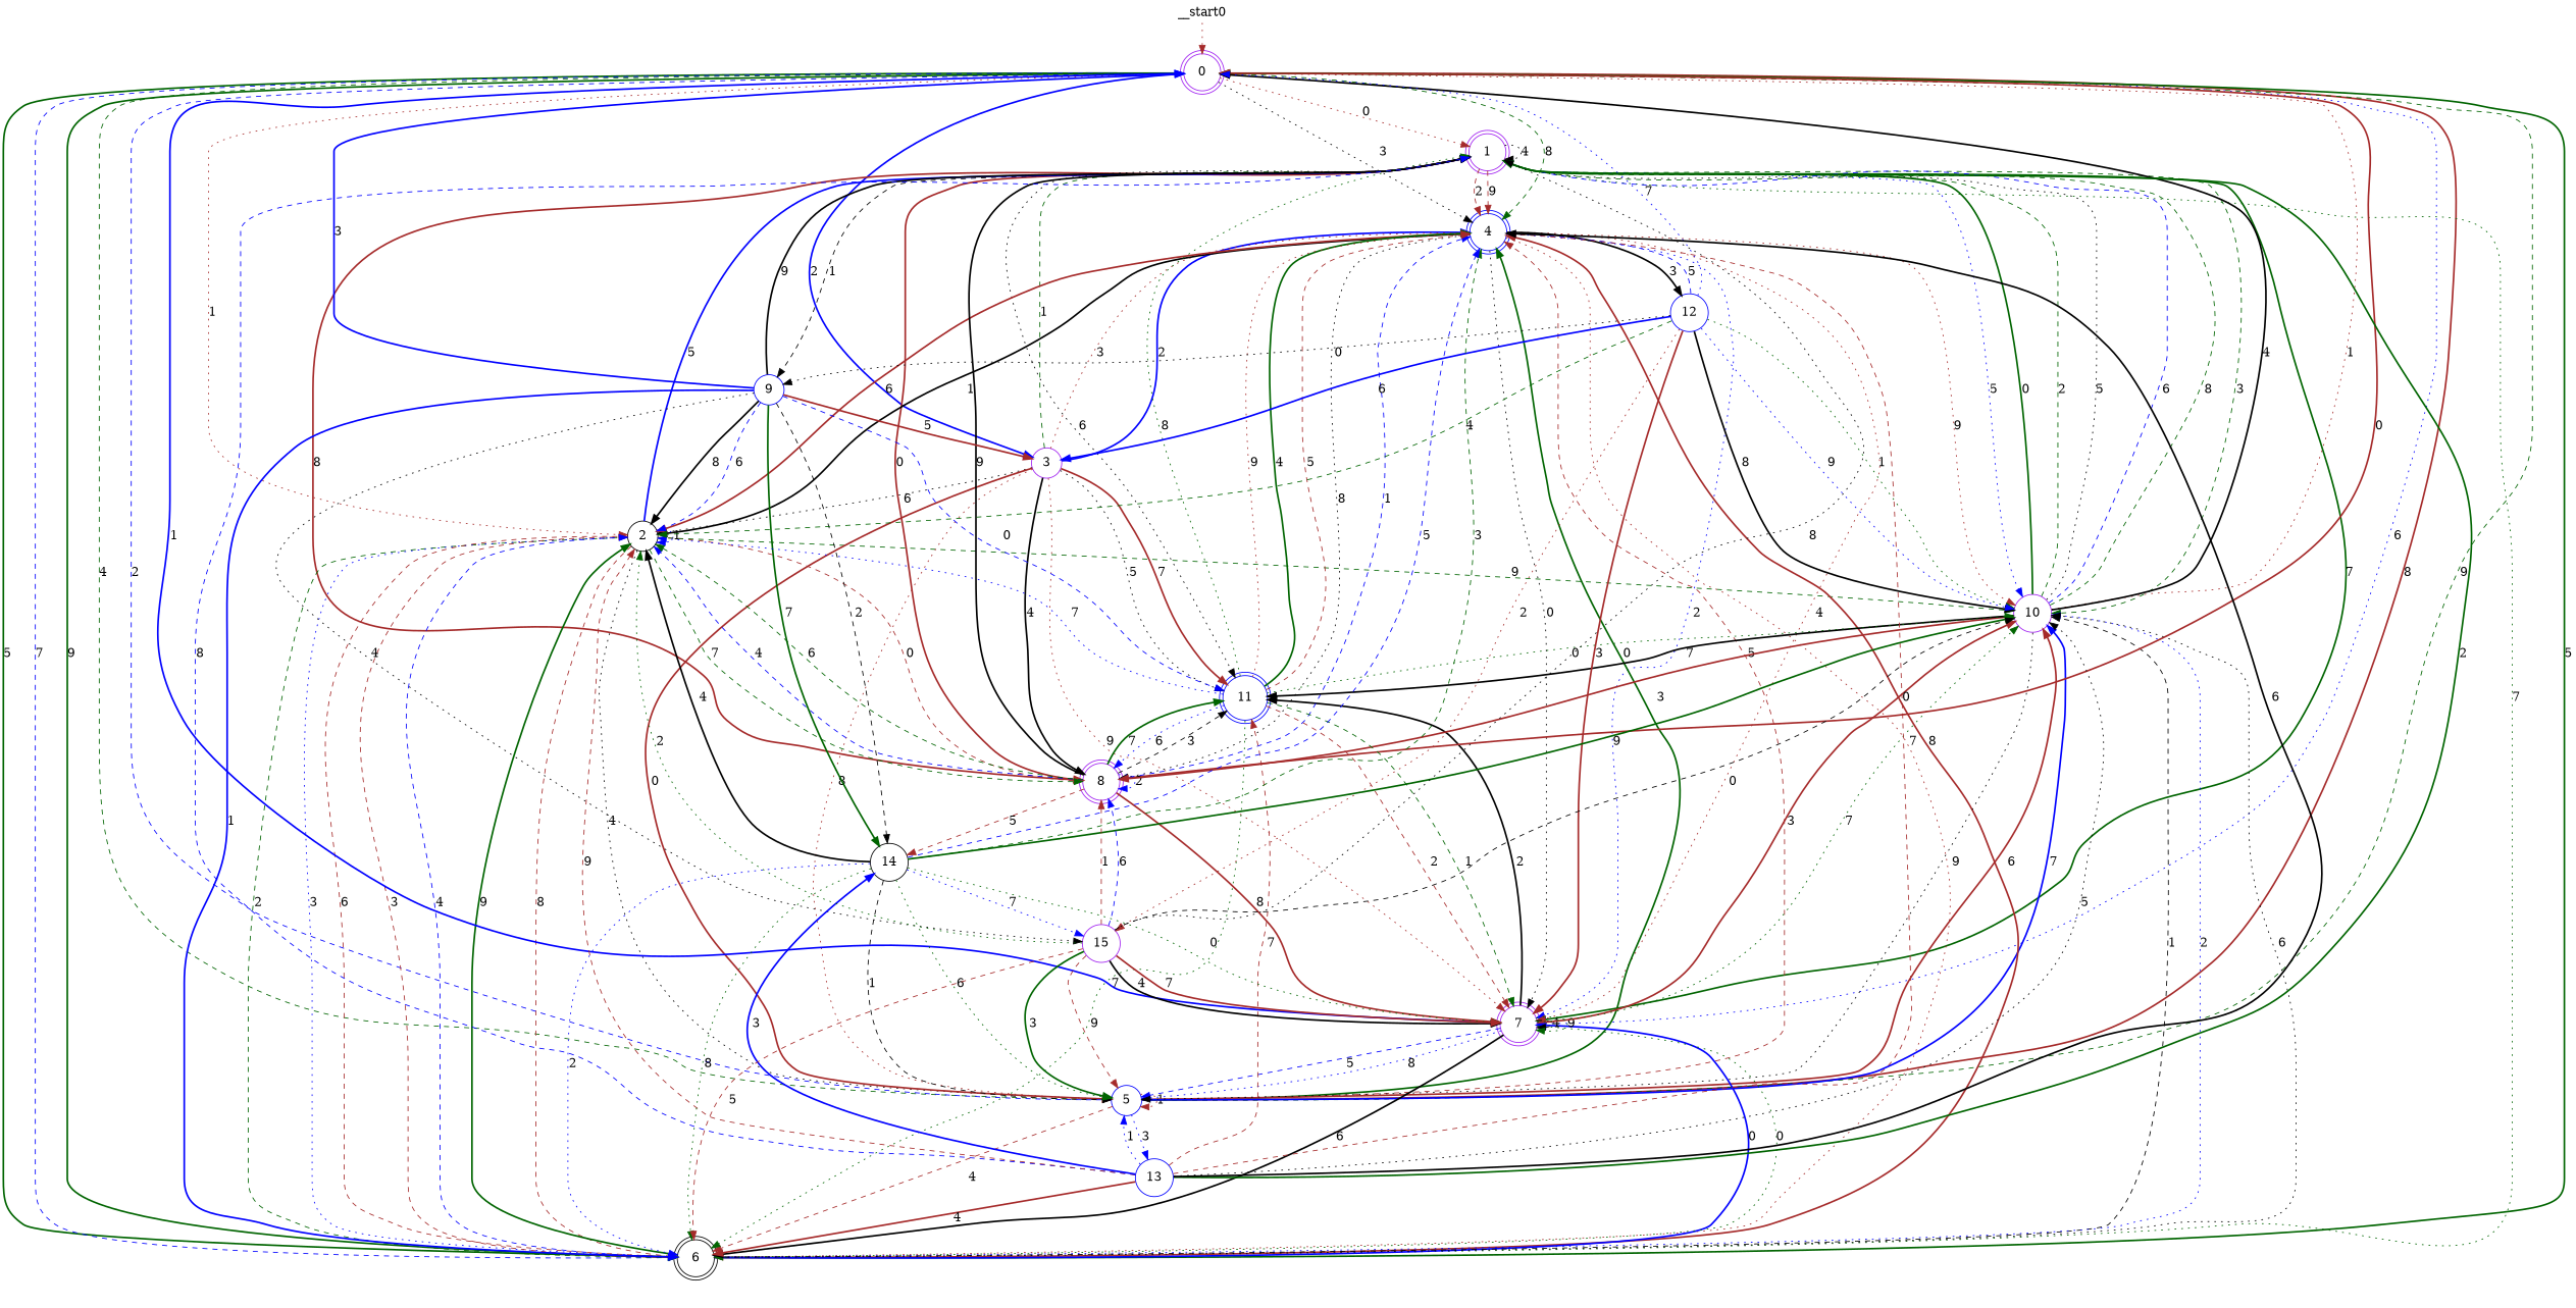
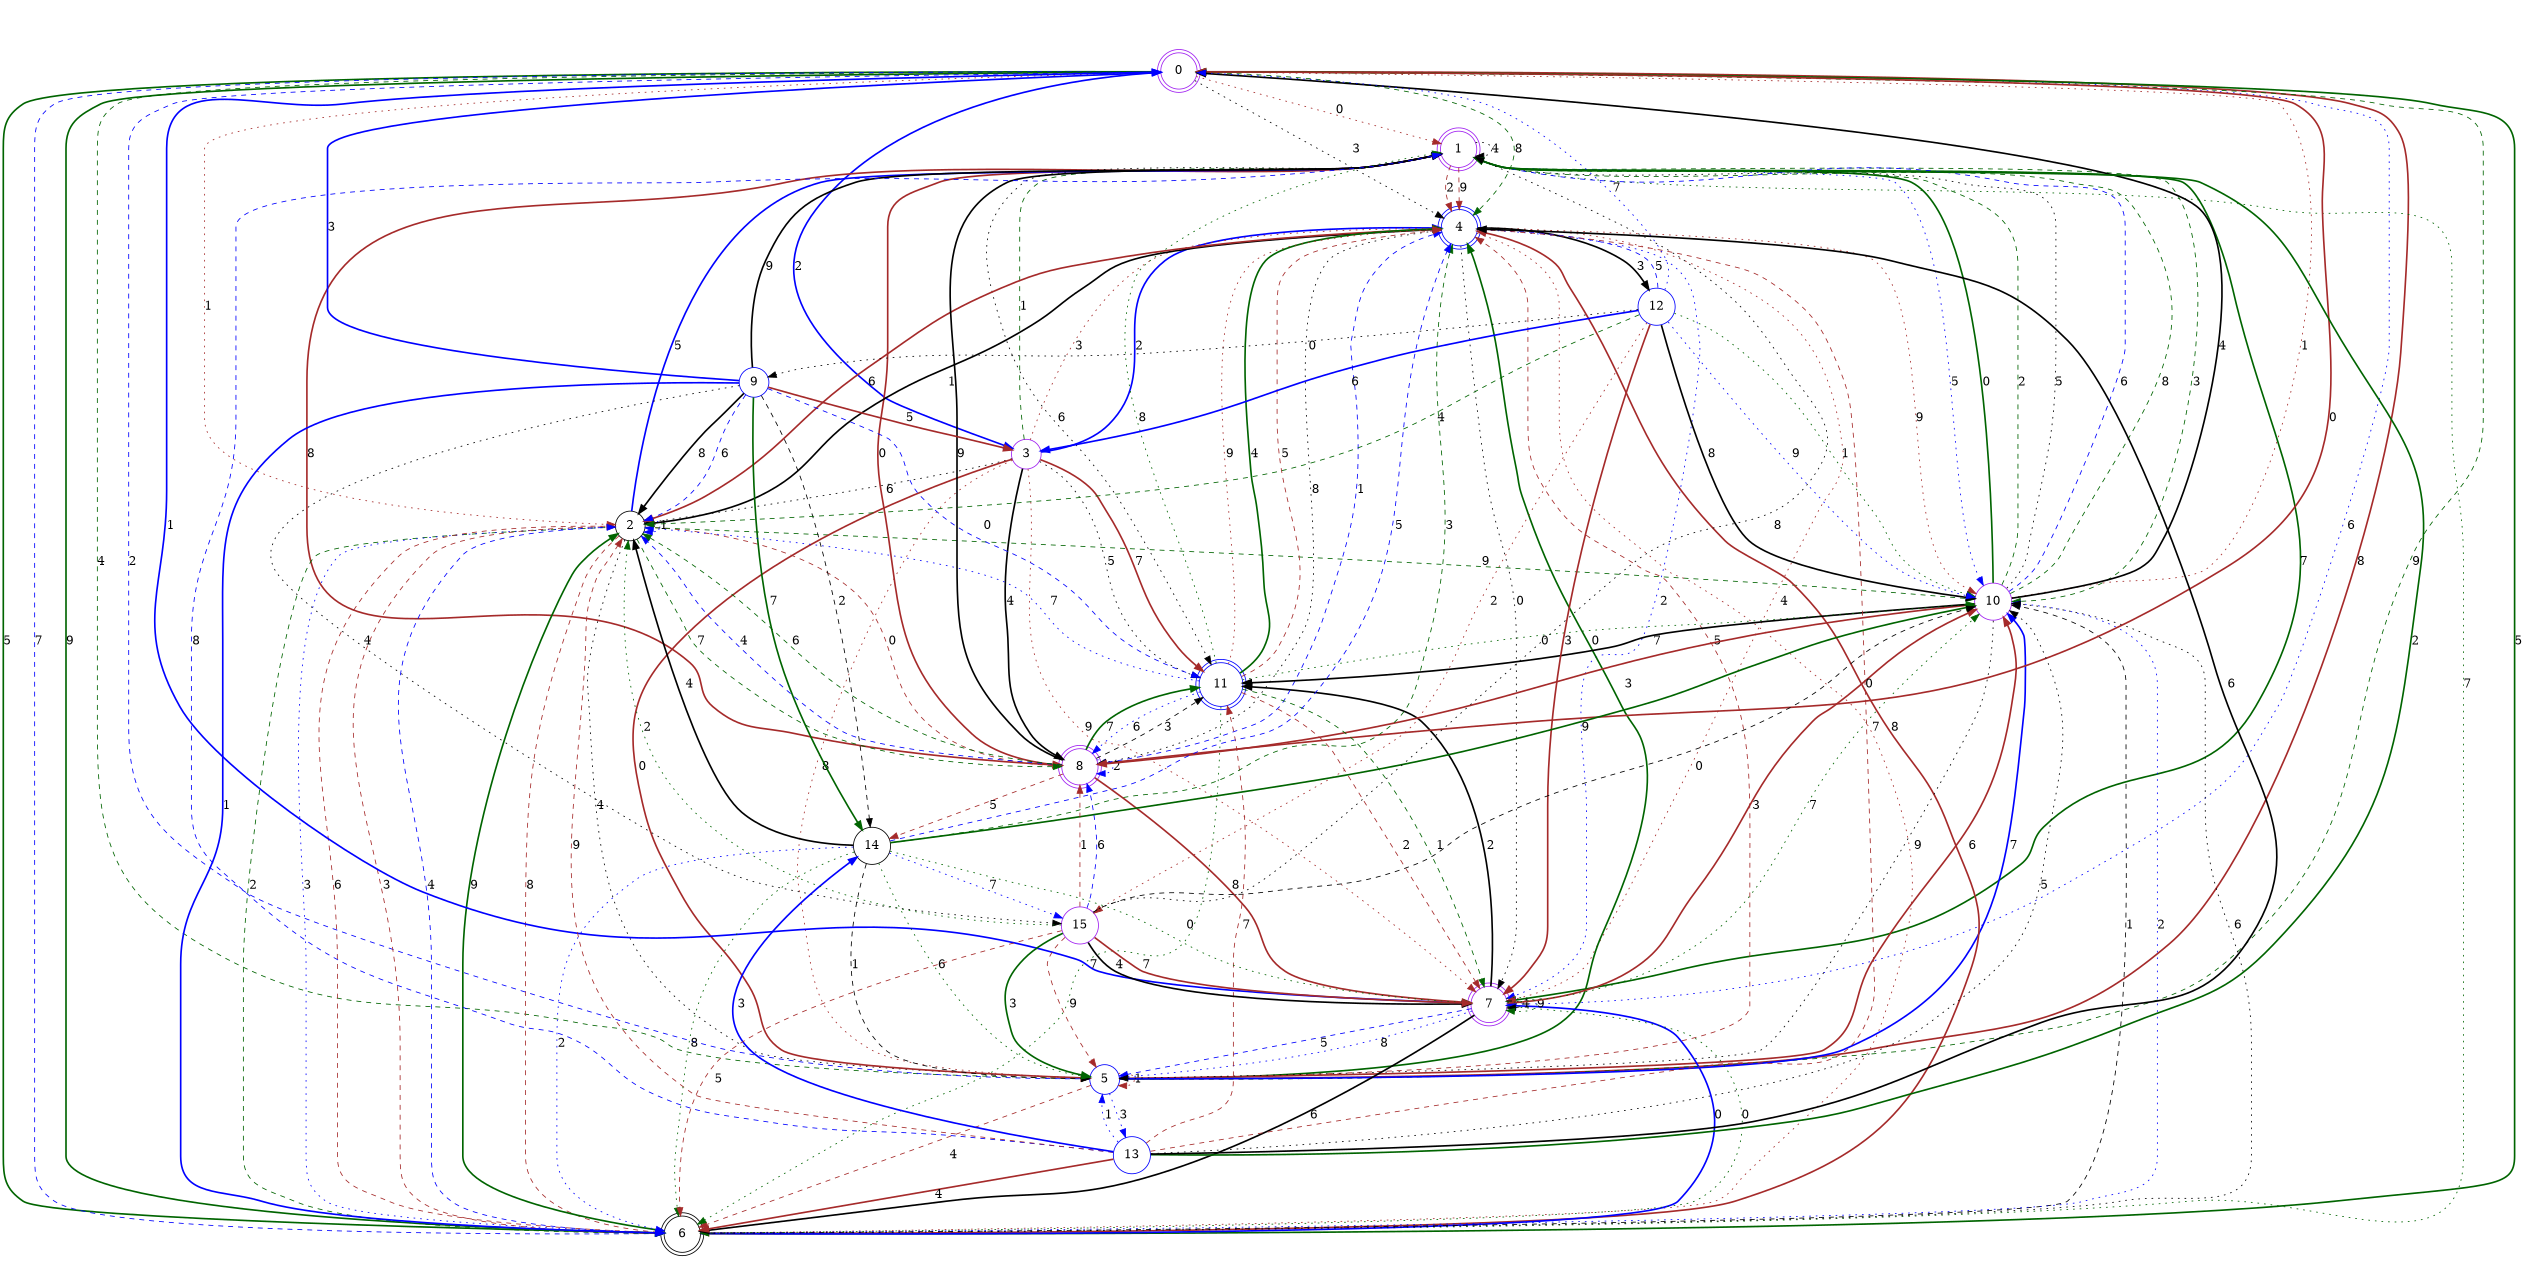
  digraph {
    node [color=purple shape=circle]
    edge [color=brown style=dotted]
    n1 [label=0 shape=doublecircle]
    n2 [label=1 shape=doublecircle]
    n3 [color=black label=2]
    n4 [label=3]
    n5 [color=blue label=4 shape=doublecircle]
    n6 [color=blue label=5]
    n7 [color=black label=6 shape=doublecircle]
    n8 [label=7 shape=doublecircle]
    n9 [label=8 shape=doublecircle]
    n10 [color=blue label=9]
    n11 [label=10]
    n12 [color=blue label=11 shape=doublecircle]
    n13 [color=blue label=12]
    n14 [color=blue label=13]
    n15 [color=black label=14]
    n16 [label=15]
-   __start0 [height=0 shape=none width=0]
    n1 -> n2 [label=0]
    n1 -> n3 [label=1]
    n1 -> n4 [color=blue label=2 style=bold]
    n1 -> n5 [color=black label=3]
    n1 -> n5 [color=darkgreen label=8 style=dashed]
    n1 -> n6 [color=darkgreen label=4 style=dashed]
    n1 -> n7 [color=darkgreen label=5 style=bold]
    n1 -> n7 [color=blue label=7 style=dashed]
    n1 -> n7 [color=darkgreen label=9 style=bold]
    n1 -> n8 [color=blue label=6]
    n2 -> n2 [color=black label=4]
    n2 -> n5 [label=2 style=dashed]
    n2 -> n5 [label=9 style=dashed]
    n2 -> n8 [color=darkgreen label=7 style=bold]
    n2 -> n9 [label=0 style=bold]
    n2 -> n9 [label=8 style=bold]
-   n2 -> n10 [color=black label=1 style=dashed]
    n2 -> n11 [color=darkgreen label=3 style=dashed]
    n2 -> n11 [color=blue label=5]
    n2 -> n12 [color=black label=6]
    n3 -> n2 [color=blue label=5 style=bold]
    n3 -> n3 [color=blue label=1]
    n3 -> n6 [color=black label=4]
    n3 -> n7 [color=darkgreen label=2 style=dashed]
    n3 -> n7 [color=blue label=3]
    n3 -> n7 [label=6 style=dashed]
    n3 -> n7 [label=8 style=dashed]
    n3 -> n9 [label=0 style=dashed]
    n3 -> n9 [color=darkgreen label=7 style=dashed]
    n3 -> n11 [color=darkgreen label=9 style=dashed]
    n4 -> n2 [color=darkgreen label=1 style=dashed]
    n4 -> n3 [color=black label=6]
    n4 -> n5 [color=blue label=2 style=bold]
    n4 -> n5 [label=3]
    n4 -> n6 [label=0 style=bold]
    n4 -> n6 [label=8]
    n4 -> n8 [label=9]
    n4 -> n9 [color=black label=4 style=bold]
    n4 -> n12 [color=black label=5]
    n4 -> n12 [label=7 style=bold]
    n5 -> n3 [color=black label=1 style=bold]
    n5 -> n3 [label=6 style=bold]
    n5 -> n7 [label=7]
    n5 -> n8 [color=black label=0]
    n5 -> n8 [color=blue label=2]
    n5 -> n8 [label=4]
    n5 -> n9 [color=black label=8]
    n5 -> n11 [label=9]
    n5 -> n13 [color=black label=3 style=bold]
    n6 -> n1 [color=blue label=2 style=dashed]
    n6 -> n1 [label=8 style=bold]
    n6 -> n1 [color=darkgreen label=9 style=dashed]
    n6 -> n5 [color=darkgreen label=0 style=bold]
    n6 -> n5 [label=5 style=dashed]
    n6 -> n6 [label=1]
    n6 -> n7 [label=4 style=dashed]
    n6 -> n11 [label=6 style=bold]
    n6 -> n11 [color=blue label=7 style=bold]
    n6 -> n14 [color=blue label=3]
    n7 -> n1 [color=darkgreen label=5 style=bold]
    n7 -> n2 [color=darkgreen label=7]
    n7 -> n3 [label=3 style=dashed]
    n7 -> n3 [color=blue label=4 style=dashed]
    n7 -> n3 [color=darkgreen label=9 style=bold]
    n7 -> n5 [label=8 style=bold]
    n7 -> n8 [color=blue label=0 style=bold]
    n7 -> n11 [color=black label=1 style=dashed]
    n7 -> n11 [color=blue label=2]
    n7 -> n11 [color=black label=6]
    n8 -> n1 [color=blue label=1 style=bold]
    n8 -> n6 [color=blue label=5 style=dashed]
    n8 -> n6 [color=blue label=8]
    n8 -> n7 [color=darkgreen label=0]
    n8 -> n7 [color=black label=6 style=bold]
    n8 -> n8 [color=black label=4 style=dashed]
    n8 -> n8 [color=darkgreen label=9]
    n8 -> n11 [label=3 style=bold]
    n8 -> n11 [color=darkgreen label=7]
    n8 -> n12 [color=black label=2 style=bold]
    n9 -> n1 [label=0 style=bold]
    n9 -> n2 [color=black label=9 style=bold]
    n9 -> n3 [color=blue label=4 style=dashed]
    n9 -> n3 [color=darkgreen label=6 style=dashed]
    n9 -> n5 [color=blue label=1 style=dashed]
    n9 -> n8 [label=8 style=bold]
    n9 -> n9 [color=blue label=2]
    n9 -> n12 [color=black label=3 style=dashed]
    n9 -> n12 [color=darkgreen label=7 style=bold]
    n9 -> n15 [label=5 style=dashed]
    n10 -> n1 [color=blue label=3 style=bold]
    n10 -> n2 [color=black label=9 style=bold]
    n10 -> n3 [color=blue label=6 style=dashed]
    n10 -> n3 [color=black label=8 style=bold]
    n10 -> n4 [label=5 style=bold]
    n10 -> n7 [color=blue label=1 style=bold]
    n10 -> n12 [color=blue label=0 style=dashed]
    n10 -> n15 [color=black label=2 style=dashed]
    n10 -> n15 [color=darkgreen label=7 style=bold]
    n10 -> n16 [color=black label=4]
    n11 -> n1 [label=1]
    n11 -> n1 [color=black label=4 style=bold]
    n11 -> n2 [color=darkgreen label=0 style=bold]
    n11 -> n2 [color=darkgreen label=2 style=dashed]
    n11 -> n2 [color=black label=5]
    n11 -> n2 [color=blue label=6 style=dashed]
    n11 -> n2 [color=darkgreen label=8 style=dashed]
    n11 -> n6 [color=black label=9]
    n11 -> n9 [label=3 style=bold]
    n11 -> n12 [color=black label=7 style=bold]
    n12 -> n2 [color=darkgreen label=8]
    n12 -> n3 [color=blue label=7]
    n12 -> n5 [color=darkgreen label=4 style=bold]
    n12 -> n5 [label=5 style=dashed]
    n12 -> n5 [label=9]
    n12 -> n7 [color=darkgreen label=7]
    n12 -> n8 [color=darkgreen label=1 style=dashed]
    n12 -> n8 [label=2 style=dashed]
    n12 -> n9 [color=blue label=6]
    n12 -> n11 [color=darkgreen label=0]
    n13 -> n1 [color=blue label=7]
    n13 -> n3 [color=darkgreen label=4 style=dashed]
    n13 -> n4 [color=blue label=6 style=bold]
    n13 -> n5 [color=blue label=5 style=dashed]
    n13 -> n8 [label=3 style=bold]
    n13 -> n10 [color=black label=0]
    n13 -> n11 [color=darkgreen label=1]
    n13 -> n11 [color=black label=8 style=bold]
    n13 -> n11 [color=blue label=9]
    n13 -> n16 [label=2]
    n14 -> n2 [color=darkgreen label=2 style=bold]
    n14 -> n2 [color=blue label=8 style=dashed]
    n14 -> n3 [label=9 style=dashed]
    n14 -> n5 [label=0 style=dashed]
    n14 -> n5 [color=black label=6 style=bold]
    n14 -> n6 [color=blue label=1]
    n14 -> n7 [label=4 style=bold]
    n14 -> n11 [color=black label=5]
    n14 -> n12 [label=7 style=dashed]
    n14 -> n15 [color=blue label=3 style=bold]
    n15 -> n3 [color=black label=4 style=bold]
    n15 -> n5 [color=darkgreen label=3 style=dashed]
    n15 -> n5 [color=blue label=5 style=dashed]
    n15 -> n6 [color=black label=1 style=dashed]
    n15 -> n6 [color=darkgreen label=6]
    n15 -> n7 [color=blue label=2]
    n15 -> n7 [color=darkgreen label=8]
    n15 -> n8 [color=darkgreen label=0]
    n15 -> n11 [color=darkgreen label=9 style=bold]
    n15 -> n16 [color=blue label=7]
    n16 -> n2 [color=black label=8]
    n16 -> n3 [color=darkgreen label=2]
    n16 -> n6 [color=darkgreen label=3 style=bold]
    n16 -> n6 [label=9 style=dashed]
    n16 -> n7 [label=5 style=dashed]
    n16 -> n8 [color=black label=4 style=bold]
    n16 -> n8 [label=7 style=bold]
    n16 -> n9 [label=1 style=dashed]
    n16 -> n9 [color=blue label=6 style=dashed]
    n16 -> n11 [color=black label=0 style=dashed]
-   __start0 -> n1
  }
